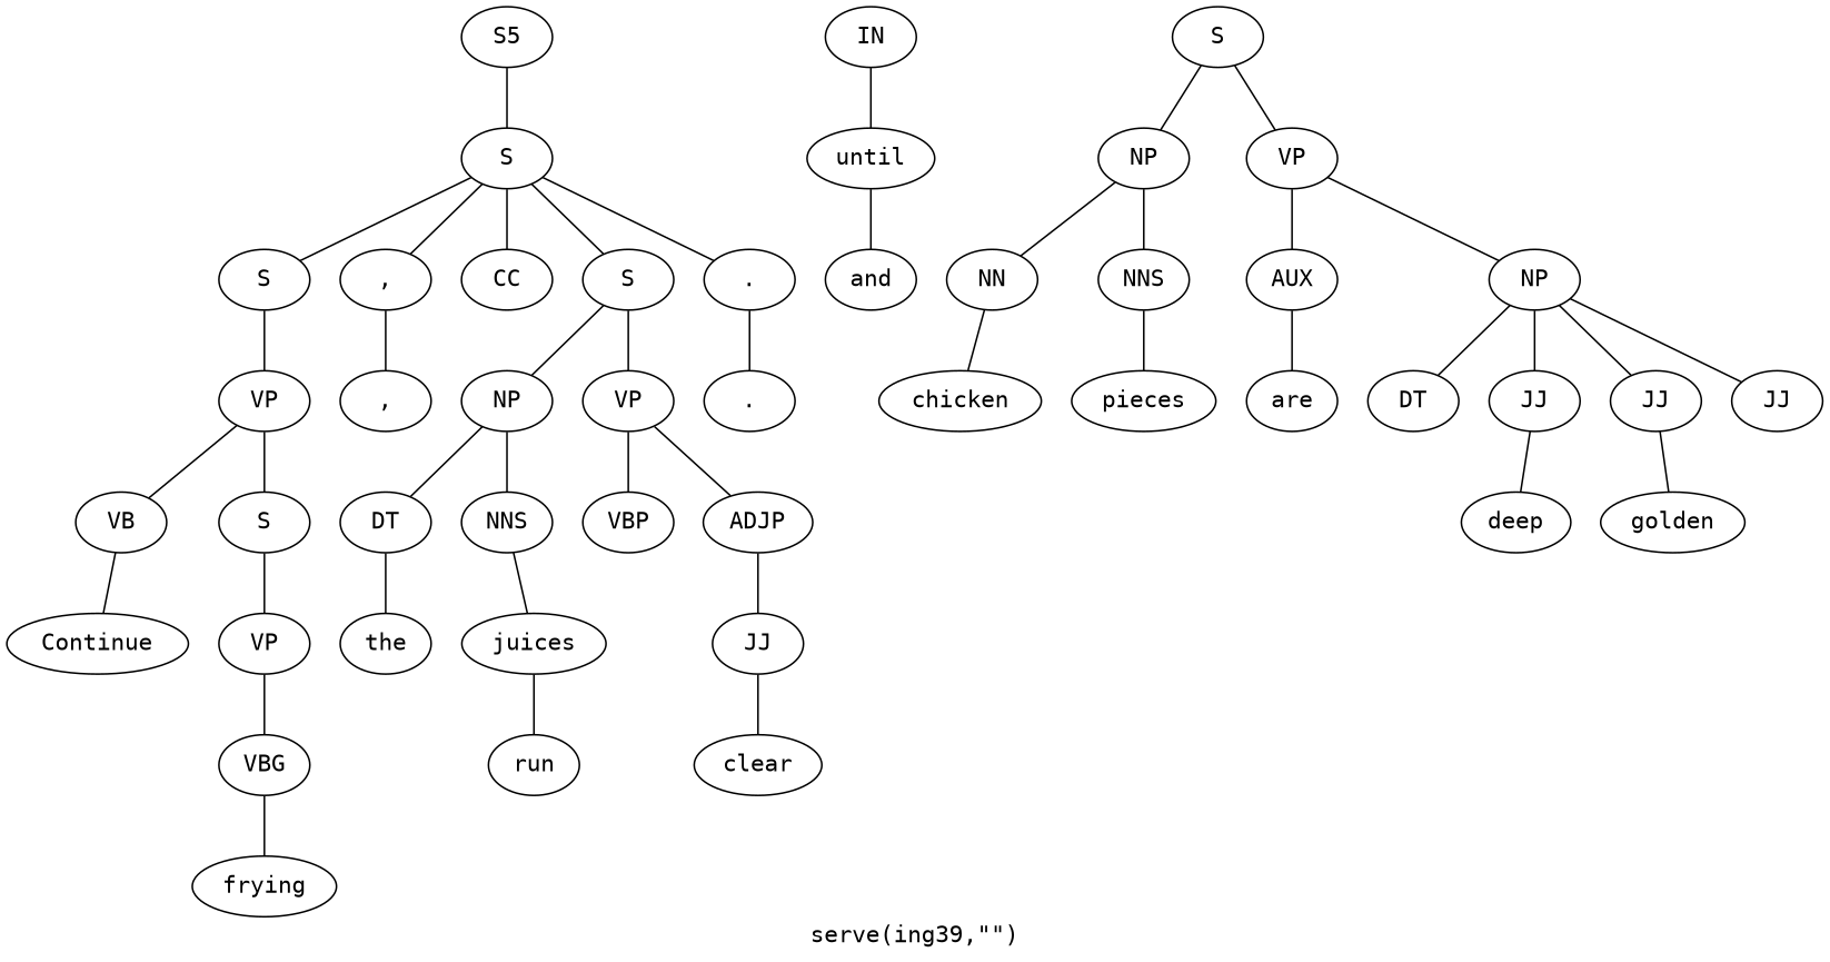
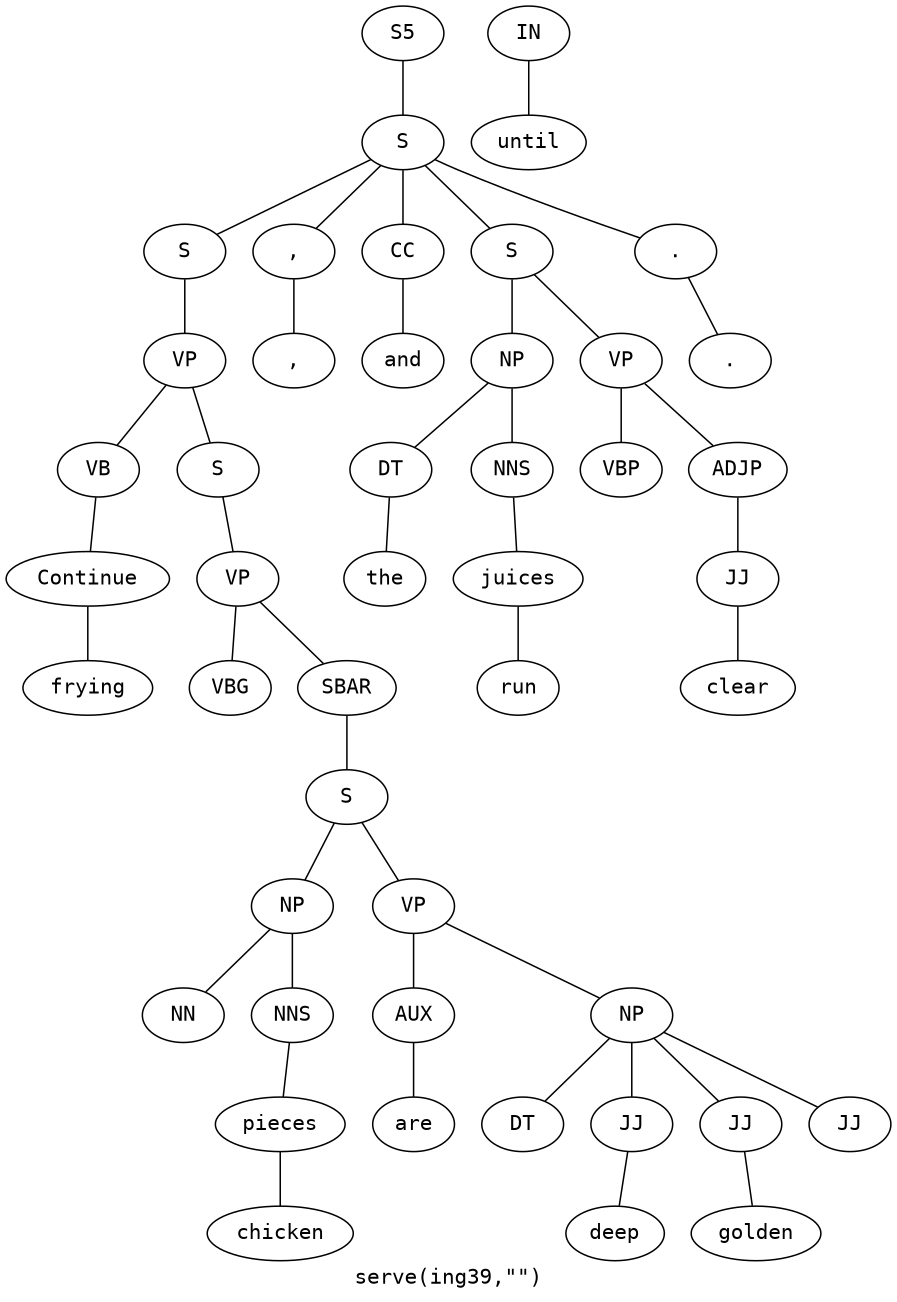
  graph {
    fontname="DejaVu Sans Mono"
    label="serve(ing39,\"\")"
    node [fontname="DejaVu Sans Mono"]
    edge [fontname="DejaVu Sans Mono"]
    n1 [label=S5]
    n2 [label=S]
    n3 [label=S]
    n4 [label=","]
    n5 [label=CC]
    n6 [label=S]
    n7 [label="."]
    n8 [label=VP]
    n9 [label=","]
    n10 [label=and]
    n11 [label=NP]
    n12 [label=VP]
    n13 [label="."]
    n14 [label=VB]
    n15 [label=S]
    n16 [label=Continue]
    n17 [label=VP]
    n18 [label=VBG]
+   n19 [label=SBAR]
    n20 [label=frying]
    n21 [label=S]
    n22 [label=IN]
    n23 [label=until]
    n24 [label=NP]
    n25 [label=VP]
    n26 [label=NN]
    n27 [label=NNS]
    n28 [label=AUX]
    n29 [label=NP]
    n30 [label=chicken]
    n31 [label=pieces]
    n32 [label=are]
    n33 [label=DT]
    n34 [label=JJ]
    n35 [label=JJ]
    n36 [label=JJ]
    n37 [label=deep]
    n38 [label=golden]
    n39 [label=DT]
    n40 [label=NNS]
    n41 [label=VBP]
    n42 [label=ADJP]
    n43 [label=the]
    n44 [label=juices]
    n45 [label=run]
    n46 [label=JJ]
    n47 [label=clear]
    n1 -- n2
    n2 -- n3
    n2 -- n4
    n2 -- n5
    n2 -- n6
    n2 -- n7
    n3 -- n8
    n4 -- n9
-   n23 -- n10
+   n5 -- n10
    n6 -- n11
    n6 -- n12
    n7 -- n13
    n8 -- n14
    n8 -- n15
    n11 -- n39
    n11 -- n40
    n12 -- n41
    n12 -- n42
    n14 -- n16
    n15 -- n17
    n17 -- n18
-   n18 -- n20
+   n17 -- n19
+   n16 -- n20
+   n19 -- n21
    n21 -- n24
    n21 -- n25
    n22 -- n23
    n24 -- n26
    n24 -- n27
    n25 -- n28
    n25 -- n29
-   n26 -- n30
+   n31 -- n30
    n27 -- n31
    n28 -- n32
    n29 -- n33
    n29 -- n34
    n29 -- n35
    n29 -- n36
    n34 -- n37
    n35 -- n38
    n39 -- n43
    n40 -- n44
    n42 -- n46
    n44 -- n45
    n46 -- n47
  }
